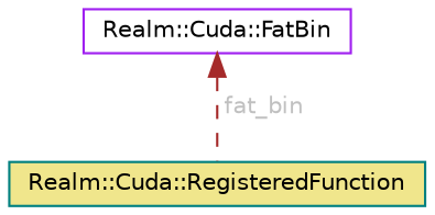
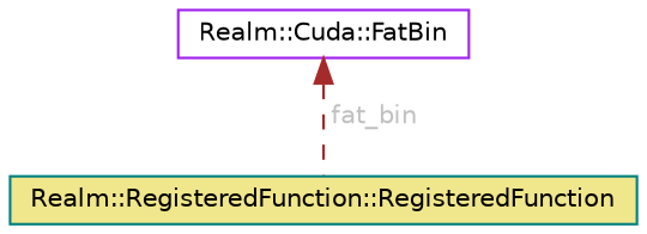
  digraph {
    node [fontname=Helvetica fontsize=10 shape=box style=filled]
-   n1 [color=teal fillcolor=khaki fontcolor=black height=0.2 label="Realm::Cuda::RegisteredFunction" width=0.4]
+   n1 [color=teal fillcolor=khaki fontcolor=black height=0.2 label="Realm::RegisteredFunction::RegisteredFunction" width=0.4]
    n2 [color=purple fillcolor=white height=0.2 label="Realm::Cuda::FatBin" width=0.4]
    n2 -> n1 [color=brown dir=back fontcolor=grey fontname=Helvetica fontsize=10 label=" fat_bin" labelfontname=Helvetica labelfontsize=10 style=dashed]
  }
